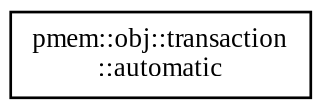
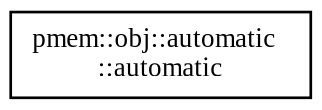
  digraph {
    rankdir=LR
    fontname="Liberation Serif"
-   n1 [color=black fillcolor=white fontname="Liberation Serif" fontsize=10 height=0.2 label="pmem::obj::transaction\l::automatic" shape=record style=filled width=0.4]
+   n1 [color=black fillcolor=white fontname="Liberation Serif" fontsize=10 height=0.2 label="pmem::obj::automatic\l::automatic" shape=record style=filled width=0.4]
  }
